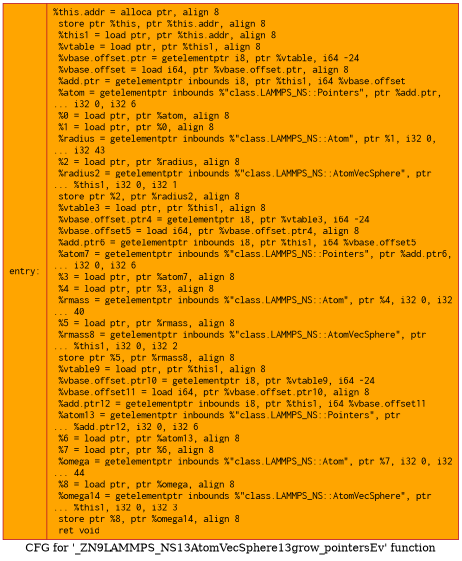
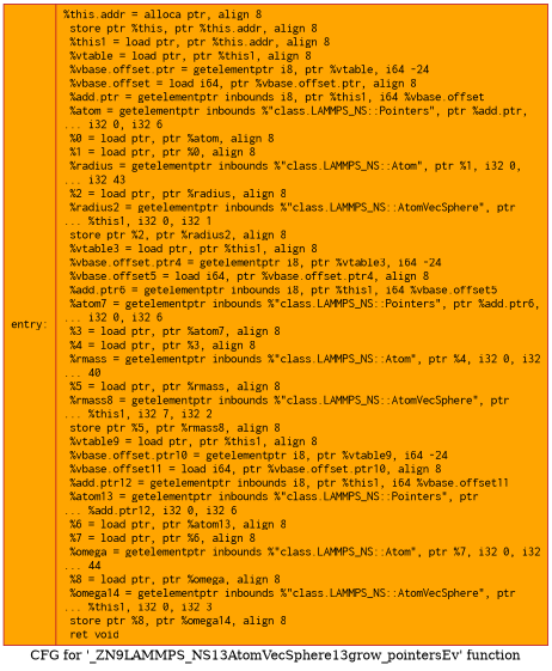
  digraph {
    label="CFG for '_ZN9LAMMPS_NS13AtomVecSphere13grow_pointersEv' function"
    rankdir=LR
-   n1 [color="#b70d28ff" fillcolor=orange fontname=Courier label="{entry:\l|  %this.addr = alloca ptr, align 8\l  store ptr %this, ptr %this.addr, align 8\l  %this1 = load ptr, ptr %this.addr, align 8\l  %vtable = load ptr, ptr %this1, align 8\l  %vbase.offset.ptr = getelementptr i8, ptr %vtable, i64 -24\l  %vbase.offset = load i64, ptr %vbase.offset.ptr, align 8\l  %add.ptr = getelementptr inbounds i8, ptr %this1, i64 %vbase.offset\l  %atom = getelementptr inbounds %\"class.LAMMPS_NS::Pointers\", ptr %add.ptr,\l... i32 0, i32 6\l  %0 = load ptr, ptr %atom, align 8\l  %1 = load ptr, ptr %0, align 8\l  %radius = getelementptr inbounds %\"class.LAMMPS_NS::Atom\", ptr %1, i32 0,\l... i32 43\l  %2 = load ptr, ptr %radius, align 8\l  %radius2 = getelementptr inbounds %\"class.LAMMPS_NS::AtomVecSphere\", ptr\l... %this1, i32 0, i32 1\l  store ptr %2, ptr %radius2, align 8\l  %vtable3 = load ptr, ptr %this1, align 8\l  %vbase.offset.ptr4 = getelementptr i8, ptr %vtable3, i64 -24\l  %vbase.offset5 = load i64, ptr %vbase.offset.ptr4, align 8\l  %add.ptr6 = getelementptr inbounds i8, ptr %this1, i64 %vbase.offset5\l  %atom7 = getelementptr inbounds %\"class.LAMMPS_NS::Pointers\", ptr %add.ptr6,\l... i32 0, i32 6\l  %3 = load ptr, ptr %atom7, align 8\l  %4 = load ptr, ptr %3, align 8\l  %rmass = getelementptr inbounds %\"class.LAMMPS_NS::Atom\", ptr %4, i32 0, i32\l... 40\l  %5 = load ptr, ptr %rmass, align 8\l  %rmass8 = getelementptr inbounds %\"class.LAMMPS_NS::AtomVecSphere\", ptr\l... %this1, i32 0, i32 2\l  store ptr %5, ptr %rmass8, align 8\l  %vtable9 = load ptr, ptr %this1, align 8\l  %vbase.offset.ptr10 = getelementptr i8, ptr %vtable9, i64 -24\l  %vbase.offset11 = load i64, ptr %vbase.offset.ptr10, align 8\l  %add.ptr12 = getelementptr inbounds i8, ptr %this1, i64 %vbase.offset11\l  %atom13 = getelementptr inbounds %\"class.LAMMPS_NS::Pointers\", ptr\l... %add.ptr12, i32 0, i32 6\l  %6 = load ptr, ptr %atom13, align 8\l  %7 = load ptr, ptr %6, align 8\l  %omega = getelementptr inbounds %\"class.LAMMPS_NS::Atom\", ptr %7, i32 0, i32\l... 44\l  %8 = load ptr, ptr %omega, align 8\l  %omega14 = getelementptr inbounds %\"class.LAMMPS_NS::AtomVecSphere\", ptr\l... %this1, i32 0, i32 3\l  store ptr %8, ptr %omega14, align 8\l  ret void\l}" shape=record style=filled]
+   n1 [color="#b70d28ff" fillcolor=orange fontname=Courier label="{entry:\l|  %this.addr = alloca ptr, align 8\l  store ptr %this, ptr %this.addr, align 8\l  %this1 = load ptr, ptr %this.addr, align 8\l  %vtable = load ptr, ptr %this1, align 8\l  %vbase.offset.ptr = getelementptr i8, ptr %vtable, i64 -24\l  %vbase.offset = load i64, ptr %vbase.offset.ptr, align 8\l  %add.ptr = getelementptr inbounds i8, ptr %this1, i64 %vbase.offset\l  %atom = getelementptr inbounds %\"class.LAMMPS_NS::Pointers\", ptr %add.ptr,\l... i32 0, i32 6\l  %0 = load ptr, ptr %atom, align 8\l  %1 = load ptr, ptr %0, align 8\l  %radius = getelementptr inbounds %\"class.LAMMPS_NS::Atom\", ptr %1, i32 0,\l... i32 43\l  %2 = load ptr, ptr %radius, align 8\l  %radius2 = getelementptr inbounds %\"class.LAMMPS_NS::AtomVecSphere\", ptr\l... %this1, i32 0, i32 1\l  store ptr %2, ptr %radius2, align 8\l  %vtable3 = load ptr, ptr %this1, align 8\l  %vbase.offset.ptr4 = getelementptr i8, ptr %vtable3, i64 -24\l  %vbase.offset5 = load i64, ptr %vbase.offset.ptr4, align 8\l  %add.ptr6 = getelementptr inbounds i8, ptr %this1, i64 %vbase.offset5\l  %atom7 = getelementptr inbounds %\"class.LAMMPS_NS::Pointers\", ptr %add.ptr6,\l... i32 0, i32 6\l  %3 = load ptr, ptr %atom7, align 8\l  %4 = load ptr, ptr %3, align 8\l  %rmass = getelementptr inbounds %\"class.LAMMPS_NS::Atom\", ptr %4, i32 0, i32\l... 40\l  %5 = load ptr, ptr %rmass, align 8\l  %rmass8 = getelementptr inbounds %\"class.LAMMPS_NS::AtomVecSphere\", ptr\l... %this1, i32 7, i32 2\l  store ptr %5, ptr %rmass8, align 8\l  %vtable9 = load ptr, ptr %this1, align 8\l  %vbase.offset.ptr10 = getelementptr i8, ptr %vtable9, i64 -24\l  %vbase.offset11 = load i64, ptr %vbase.offset.ptr10, align 8\l  %add.ptr12 = getelementptr inbounds i8, ptr %this1, i64 %vbase.offset11\l  %atom13 = getelementptr inbounds %\"class.LAMMPS_NS::Pointers\", ptr\l... %add.ptr12, i32 0, i32 6\l  %6 = load ptr, ptr %atom13, align 8\l  %7 = load ptr, ptr %6, align 8\l  %omega = getelementptr inbounds %\"class.LAMMPS_NS::Atom\", ptr %7, i32 0, i32\l... 44\l  %8 = load ptr, ptr %omega, align 8\l  %omega14 = getelementptr inbounds %\"class.LAMMPS_NS::AtomVecSphere\", ptr\l... %this1, i32 0, i32 3\l  store ptr %8, ptr %omega14, align 8\l  ret void\l}" shape=record style=filled]
  }
